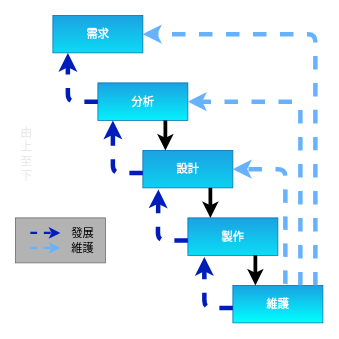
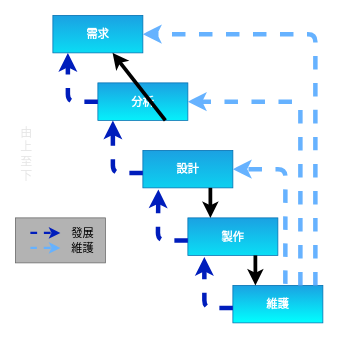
  <mxCell id="0" />
  <mxCell id="1" parent="0" />
  <mxCell id="2" value="需求" style="rounded=0;whiteSpace=wrap;html=1;fontSize=15;fillColor=#1ba1e2;fontColor=#ffffff;strokeColor=#006EAF;fontStyle=1;gradientColor=#0bdbf4;" parent="1" vertex="1"><mxGeometry x="70" y="20" width="120" height="50" as="geometry" /></mxCell>
  <mxCell id="3" value="分析" style="rounded=0;whiteSpace=wrap;html=1;fillColor=#1ba1e2;fontColor=#ffffff;strokeColor=#006EAF;fontSize=15;fontStyle=1;gradientColor=#05f0fb;" parent="1" vertex="1"><mxGeometry x="130" y="110" width="120" height="50" as="geometry" /></mxCell>
  <mxCell id="4" value="設計" style="rounded=0;whiteSpace=wrap;html=1;fontSize=15;fillColor=#1ba1e2;fontColor=#ffffff;strokeColor=#006EAF;fontStyle=1;gradientColor=#0dd0f0;" parent="1" vertex="1"><mxGeometry x="190" y="200" width="120" height="50" as="geometry" /></mxCell>
  <mxCell id="5" value="製作" style="rounded=0;whiteSpace=wrap;html=1;fontSize=15;fillColor=#1ba1e2;fontColor=#ffffff;strokeColor=#006EAF;fontStyle=1;gradientColor=#0adef5;" parent="1" vertex="1"><mxGeometry x="250" y="290" width="120" height="50" as="geometry" /></mxCell>
  <mxCell id="6" value="維護" style="rounded=0;whiteSpace=wrap;html=1;fillColor=#1ba1e2;fontColor=#ffffff;strokeColor=#006EAF;fontSize=15;fontStyle=1;gradientColor=#00FFFF;" parent="1" vertex="1"><mxGeometry x="310" y="380" width="120" height="50" as="geometry" /></mxCell>
  <mxCell id="7" value="" style="endArrow=classic;html=1;exitX=0.75;exitY=1;exitDx=0;exitDy=0;strokeWidth=5;" parent="1" source="5" edge="1"><mxGeometry width="50" height="50" relative="1" as="geometry"><mxPoint x="510" y="340" as="sourcePoint" /><mxPoint x="340" y="380" as="targetPoint" /></mxGeometry></mxCell>
  <mxCell id="8" value="" style="endArrow=classic;html=1;dashed=1;exitX=0;exitY=0.5;exitDx=0;exitDy=0;strokeColor=#001DBC;fillColor=#0050ef;strokeWidth=6;" parent="1" source="3" edge="1"><mxGeometry width="50" height="50" relative="1" as="geometry"><mxPoint x="60" y="150" as="sourcePoint" /><mxPoint x="90" y="70" as="targetPoint" /><Array as="points"><mxPoint x="90" y="135" /></Array></mxGeometry></mxCell>
  <mxCell id="9" value="" style="endArrow=classic;html=1;dashed=1;strokeColor=#001DBC;strokeWidth=6;fillColor=#0050ef;" parent="1" edge="1"><mxGeometry width="50" height="50" relative="1" as="geometry"><mxPoint x="190" y="230" as="sourcePoint" /><mxPoint x="150" y="160" as="targetPoint" /><Array as="points"><mxPoint x="150" y="230" /></Array></mxGeometry></mxCell>
- <mxCell id="10" value="" style="endArrow=classic;html=1;entryX=0.25;entryY=0;entryDx=0;entryDy=0;exitX=0.75;exitY=1;exitDx=0;exitDy=0;strokeWidth=5;" parent="1" source="3" target="4" edge="1"><mxGeometry width="50" height="50" relative="1" as="geometry"><mxPoint x="250" y="150" as="sourcePoint" /><mxPoint x="190" y="210" as="targetPoint" /></mxGeometry></mxCell>
+ <mxCell id="10" value="" style="endArrow=classic;html=1;exitX=0.75;exitY=1;exitDx=0;exitDy=0;strokeWidth=5;" parent="1" source="3" target="2" edge="1"><mxGeometry width="50" height="50" relative="1" as="geometry"><mxPoint x="250" y="150" as="sourcePoint" /><mxPoint x="190" y="210" as="targetPoint" /></mxGeometry></mxCell>
  <mxCell id="11" value="" style="endArrow=classic;html=1;dashed=1;entryX=0.172;entryY=1.04;entryDx=0;entryDy=0;entryPerimeter=0;strokeColor=#001DBC;strokeWidth=6;fillColor=#0050ef;" parent="1" target="4" edge="1"><mxGeometry width="50" height="50" relative="1" as="geometry"><mxPoint x="250" y="320" as="sourcePoint" /><mxPoint x="210" y="260" as="targetPoint" /><Array as="points"><mxPoint x="210" y="320" /></Array></mxGeometry></mxCell>
  <mxCell id="12" value="" style="endArrow=classic;html=1;entryX=0.25;entryY=0;entryDx=0;entryDy=0;exitX=0.75;exitY=1;exitDx=0;exitDy=0;strokeWidth=5;" parent="1" target="5" edge="1"><mxGeometry width="50" height="50" relative="1" as="geometry"><mxPoint x="280" y="250" as="sourcePoint" /><mxPoint x="280" y="280" as="targetPoint" /></mxGeometry></mxCell>
  <mxCell id="13" value="" style="endArrow=classic;html=1;dashed=1;entryX=0.183;entryY=1.04;entryDx=0;entryDy=0;entryPerimeter=0;strokeColor=#001DBC;strokeWidth=6;fillColor=#0050ef;" parent="1" target="5" edge="1"><mxGeometry width="50" height="50" relative="1" as="geometry"><mxPoint x="310" y="410" as="sourcePoint" /><mxPoint x="270" y="350" as="targetPoint" /><Array as="points"><mxPoint x="272" y="410" /></Array></mxGeometry></mxCell>
  <mxCell id="14" value="" style="endArrow=classic;html=1;dashed=1;entryX=1;entryY=0.5;entryDx=0;entryDy=0;strokeColor=#66B2FF;exitX=0.75;exitY=0;exitDx=0;exitDy=0;strokeWidth=6;" parent="1" source="6" target="3" edge="1"><mxGeometry width="50" height="50" relative="1" as="geometry"><mxPoint x="410" y="380" as="sourcePoint" /><mxPoint x="310" y="230" as="targetPoint" /><Array as="points"><mxPoint x="400" y="135" /></Array></mxGeometry></mxCell>
  <mxCell id="15" value="" style="endArrow=classic;html=1;dashed=1;entryX=1;entryY=0.5;entryDx=0;entryDy=0;strokeColor=#66B2FF;strokeWidth=6;" parent="1" target="2" edge="1"><mxGeometry width="50" height="50" relative="1" as="geometry"><mxPoint x="420" y="380" as="sourcePoint" /><mxPoint x="250" y="140" as="targetPoint" /><Array as="points"><mxPoint x="420" y="45" /></Array></mxGeometry></mxCell>
  <mxCell id="16" value="" style="endArrow=classic;html=1;dashed=1;exitX=0.583;exitY=-0.04;exitDx=0;exitDy=0;entryX=1;entryY=0.5;entryDx=0;entryDy=0;strokeColor=#66B2FF;exitPerimeter=0;strokeWidth=6;" parent="1" source="6" target="4" edge="1"><mxGeometry width="50" height="50" relative="1" as="geometry"><mxPoint x="460" y="460" as="sourcePoint" /><mxPoint x="310" y="220" as="targetPoint" /><Array as="points"><mxPoint x="380" y="225" /></Array></mxGeometry></mxCell>
  <mxCell id="17" value="" style="rounded=0;whiteSpace=wrap;html=1;fontSize=15;fillColor=#B3B3B3;strokeColor=#666666;fontColor=#333333;align=center;labelPosition=center;verticalLabelPosition=middle;verticalAlign=middle;" parent="1" vertex="1"><mxGeometry x="20" y="290" width="120" height="60" as="geometry" /></mxCell>
  <mxCell id="18" value="" style="endArrow=classic;html=1;fillColor=#0050ef;strokeColor=#001DBC;strokeWidth=3;dashed=1;" parent="1" edge="1"><mxGeometry width="50" height="50" relative="1" as="geometry"><mxPoint x="40" y="310" as="sourcePoint" /><mxPoint x="80" y="310" as="targetPoint" /></mxGeometry></mxCell>
  <mxCell id="19" value="&lt;font color=&quot;#000000&quot;&gt;發展&lt;/font&gt;" style="text;html=1;strokeColor=none;fillColor=none;align=center;verticalAlign=middle;whiteSpace=wrap;rounded=0;fontSize=15;" parent="1" vertex="1"><mxGeometry x="80" y="300" width="60" height="20" as="geometry" /></mxCell>
  <mxCell id="20" value="" style="endArrow=classic;html=1;dashed=1;strokeColor=#66B2FF;strokeWidth=3;" parent="1" edge="1"><mxGeometry width="50" height="50" relative="1" as="geometry"><mxPoint x="40" y="330" as="sourcePoint" /><mxPoint x="80" y="330" as="targetPoint" /><Array as="points"><mxPoint x="50" y="330" /></Array></mxGeometry></mxCell>
  <mxCell id="21" value="&lt;font color=&quot;#000000&quot;&gt;維護&lt;/font&gt;" style="text;html=1;strokeColor=none;fillColor=none;align=center;verticalAlign=middle;whiteSpace=wrap;rounded=0;fontSize=15;" parent="1" vertex="1"><mxGeometry x="80" y="320" width="60" height="20" as="geometry" /></mxCell>
  <mxCell id="22" value="&lt;font color=&quot;#ffffff&quot;&gt;發&lt;br&gt;展&lt;br&gt;工&lt;br&gt;作&lt;br&gt;的&lt;br&gt;次&lt;br&gt;序&lt;/font&gt;" style="text;html=1;strokeColor=none;fillColor=none;align=center;verticalAlign=middle;whiteSpace=wrap;rounded=0;fontSize=15;fontColor=#000000;" parent="1" vertex="1"><mxGeometry x="40" y="150" width="30" height="120" as="geometry" /></mxCell>
  <mxCell id="23" value="&lt;font color=&quot;#e6e6e6&quot; style=&quot;font-size: 16px;&quot;&gt;由上至下&lt;/font&gt;" style="text;html=1;strokeColor=none;fillColor=none;align=center;verticalAlign=middle;whiteSpace=wrap;rounded=0;fontSize=16;fontColor=#000000;" parent="1" vertex="1"><mxGeometry x="30" y="150" width="10" height="110" as="geometry" /></mxCell>
